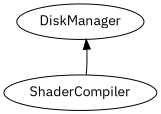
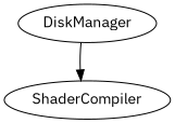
  digraph {
    fontname="IBM Plex Sans"
    node [fontname="IBM Plex Sans"]
    DiskManager
    ShaderCompiler
-   ShaderCompiler -> DiskManager [fontname="IBM Plex Sans"]
+   DiskManager -> ShaderCompiler [fontname="IBM Plex Sans"]
  }
